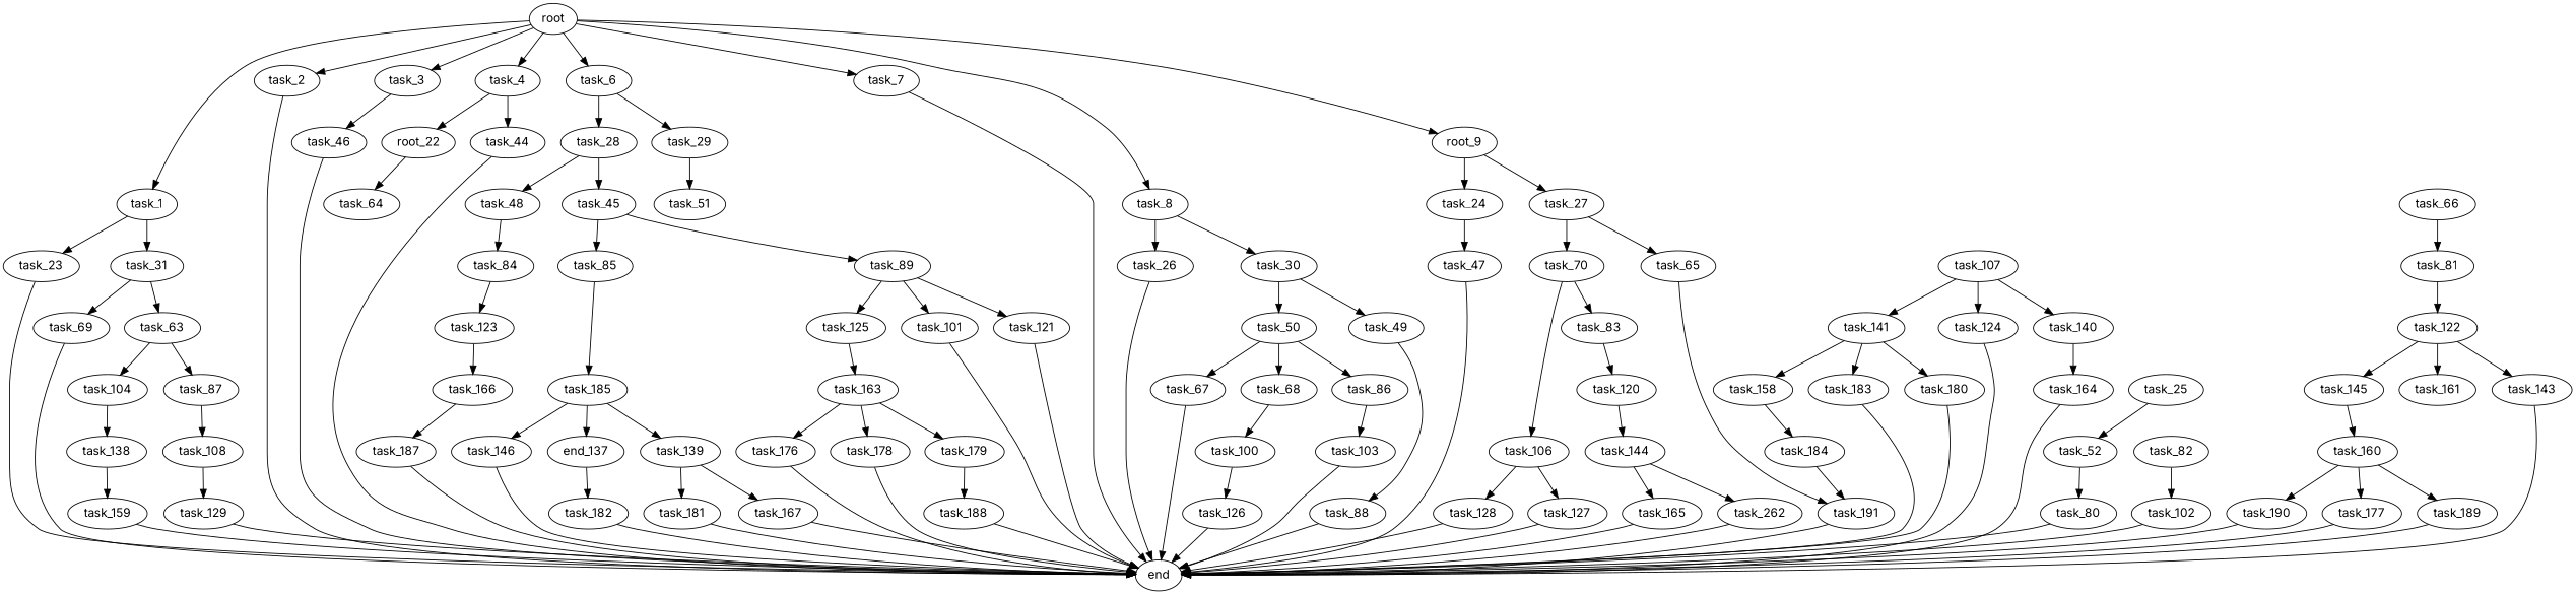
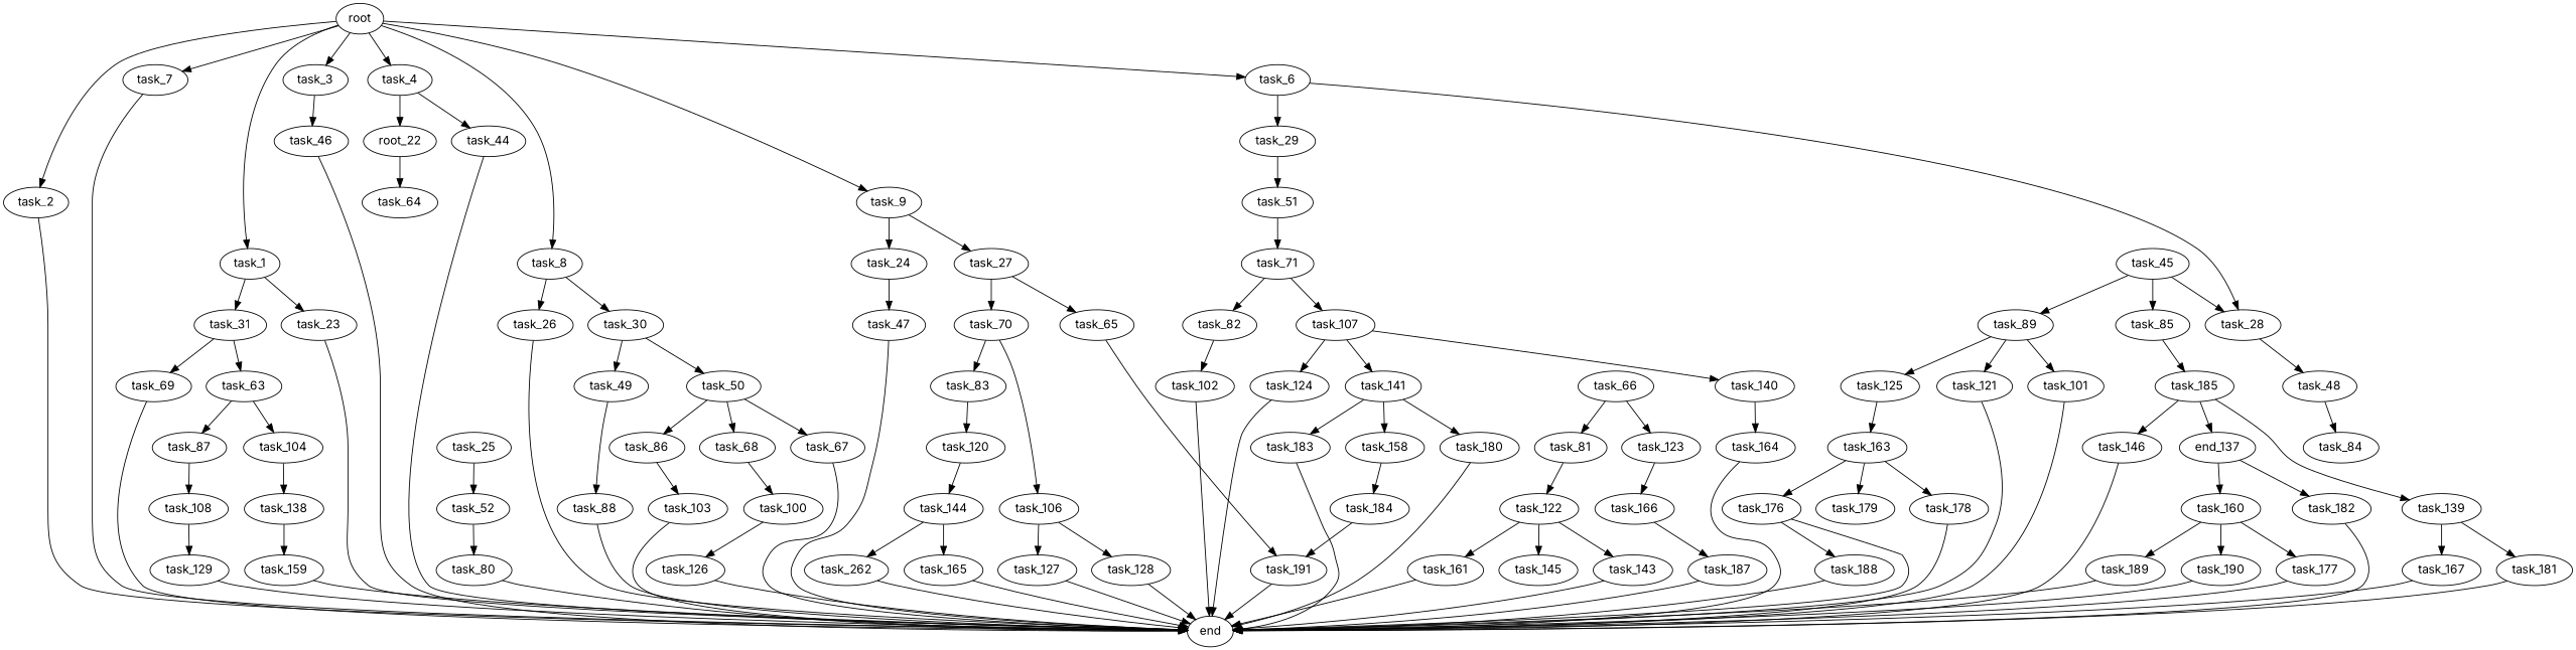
  digraph {
    fontname=Inter
    node [fontname=Inter]
    edge [fontname=Inter]
    root
    task_1
    task_2
    task_3
    task_4
    task_6
    task_7
    task_8
-   task_9 [label=root_9]
+   task_9
    task_23
    task_31
    end
    task_46
    n14 [label=root_22]
    task_44
    task_28
    task_29
    task_26
    task_30
    task_24
    task_27
    task_63
    task_69
    task_64
    task_25
    task_52
    task_45
    task_48
    task_51
    task_49
    task_50
    task_47
    task_65
    task_70
    task_80
    task_191
    task_83
    task_106
    task_85
    task_89
    task_84
+   task_71
    task_88
    task_67
    task_68
    task_86
    task_87
    task_104
    n49 [label=task_185]
    task_101
    task_121
    task_125
    task_123
    task_66
    task_81
    task_100
    task_103
    task_82
    task_107
    task_108
    task_138
    task_122
    task_126
    task_120
    task_127
    task_128
    task_102
    task_124
    task_140
    task_141
    task_143
    task_145
    task_161
    task_144
    task_166
    n76 [label=end_137]
    task_139
    task_146
    task_129
    task_163
    task_159
    task_182
    task_167
    task_181
    task_164
    task_158
    task_180
    task_183
    n89 [label=task_262]
    task_165
    task_160
    task_187
    task_176
    task_178
    task_179
    task_184
    task_177
    task_189
    task_190
    task_188
    root -> task_1
    root -> task_2
    root -> task_3
    root -> task_4
    root -> task_6
    root -> task_7
    root -> task_8
    root -> task_9
    task_1 -> task_23
    task_1 -> task_31
    task_2 -> end
    task_3 -> task_46
    task_4 -> n14
    task_4 -> task_44
    task_6 -> task_28
    task_6 -> task_29
    task_7 -> end
    task_8 -> task_26
    task_8 -> task_30
    task_9 -> task_24
    task_9 -> task_27
    task_23 -> end
    task_31 -> task_63
    task_31 -> task_69
    task_46 -> end
    n14 -> task_64
    task_44 -> end
-   task_28 -> task_45
+   task_45 -> task_28
    task_28 -> task_48
    task_29 -> task_51
    task_26 -> end
    task_30 -> task_49
    task_30 -> task_50
    task_24 -> task_47
    task_27 -> task_65
    task_27 -> task_70
    task_63 -> task_87
    task_63 -> task_104
    task_69 -> end
    task_25 -> task_52
    task_52 -> task_80
    task_45 -> task_85
    task_45 -> task_89
    task_48 -> task_84
+   task_51 -> task_71
    task_49 -> task_88
    task_50 -> task_67
    task_50 -> task_68
    task_50 -> task_86
    task_47 -> end
    task_65 -> task_191
    task_70 -> task_83
    task_70 -> task_106
    task_80 -> end
    task_191 -> end
    task_83 -> task_120
    task_106 -> task_127
    task_106 -> task_128
    task_85 -> n49
    task_89 -> task_101
    task_89 -> task_121
    task_89 -> task_125
-   task_84 -> task_123
+   task_66 -> task_123
+   task_71 -> task_82
+   task_71 -> task_107
    task_88 -> end
    task_67 -> end
    task_68 -> task_100
    task_86 -> task_103
    task_87 -> task_108
    task_104 -> task_138
    n49 -> n76
    n49 -> task_139
    n49 -> task_146
    task_101 -> end
    task_121 -> end
    task_125 -> task_163
    task_123 -> task_166
    task_66 -> task_81
    task_81 -> task_122
    task_100 -> task_126
    task_103 -> end
    task_82 -> task_102
    task_107 -> task_124
    task_107 -> task_140
    task_107 -> task_141
    task_108 -> task_129
    task_138 -> task_159
    task_122 -> task_143
    task_122 -> task_145
    task_122 -> task_161
    task_126 -> end
    task_120 -> task_144
    task_127 -> end
    task_128 -> end
    task_102 -> end
    task_124 -> end
    task_140 -> task_164
    task_141 -> task_158
    task_141 -> task_180
    task_141 -> task_183
    task_143 -> end
-   task_145 -> task_160
+   n76 -> task_160
+   task_161 -> end
    task_144 -> n89
    task_144 -> task_165
    task_166 -> task_187
    n76 -> task_182
    task_139 -> task_167
    task_139 -> task_181
    task_146 -> end
    task_129 -> end
    task_163 -> task_176
    task_163 -> task_178
    task_163 -> task_179
    task_159 -> end
    task_182 -> end
    task_167 -> end
    task_181 -> end
    task_164 -> end
    task_158 -> task_184
    task_180 -> end
    task_183 -> end
    n89 -> end
    task_165 -> end
    task_160 -> task_177
    task_160 -> task_189
    task_160 -> task_190
    task_187 -> end
    task_176 -> end
    task_178 -> end
-   task_179 -> task_188
+   task_176 -> task_188
    task_184 -> task_191
    task_177 -> end
    task_189 -> end
    task_190 -> end
    task_188 -> end
  }
